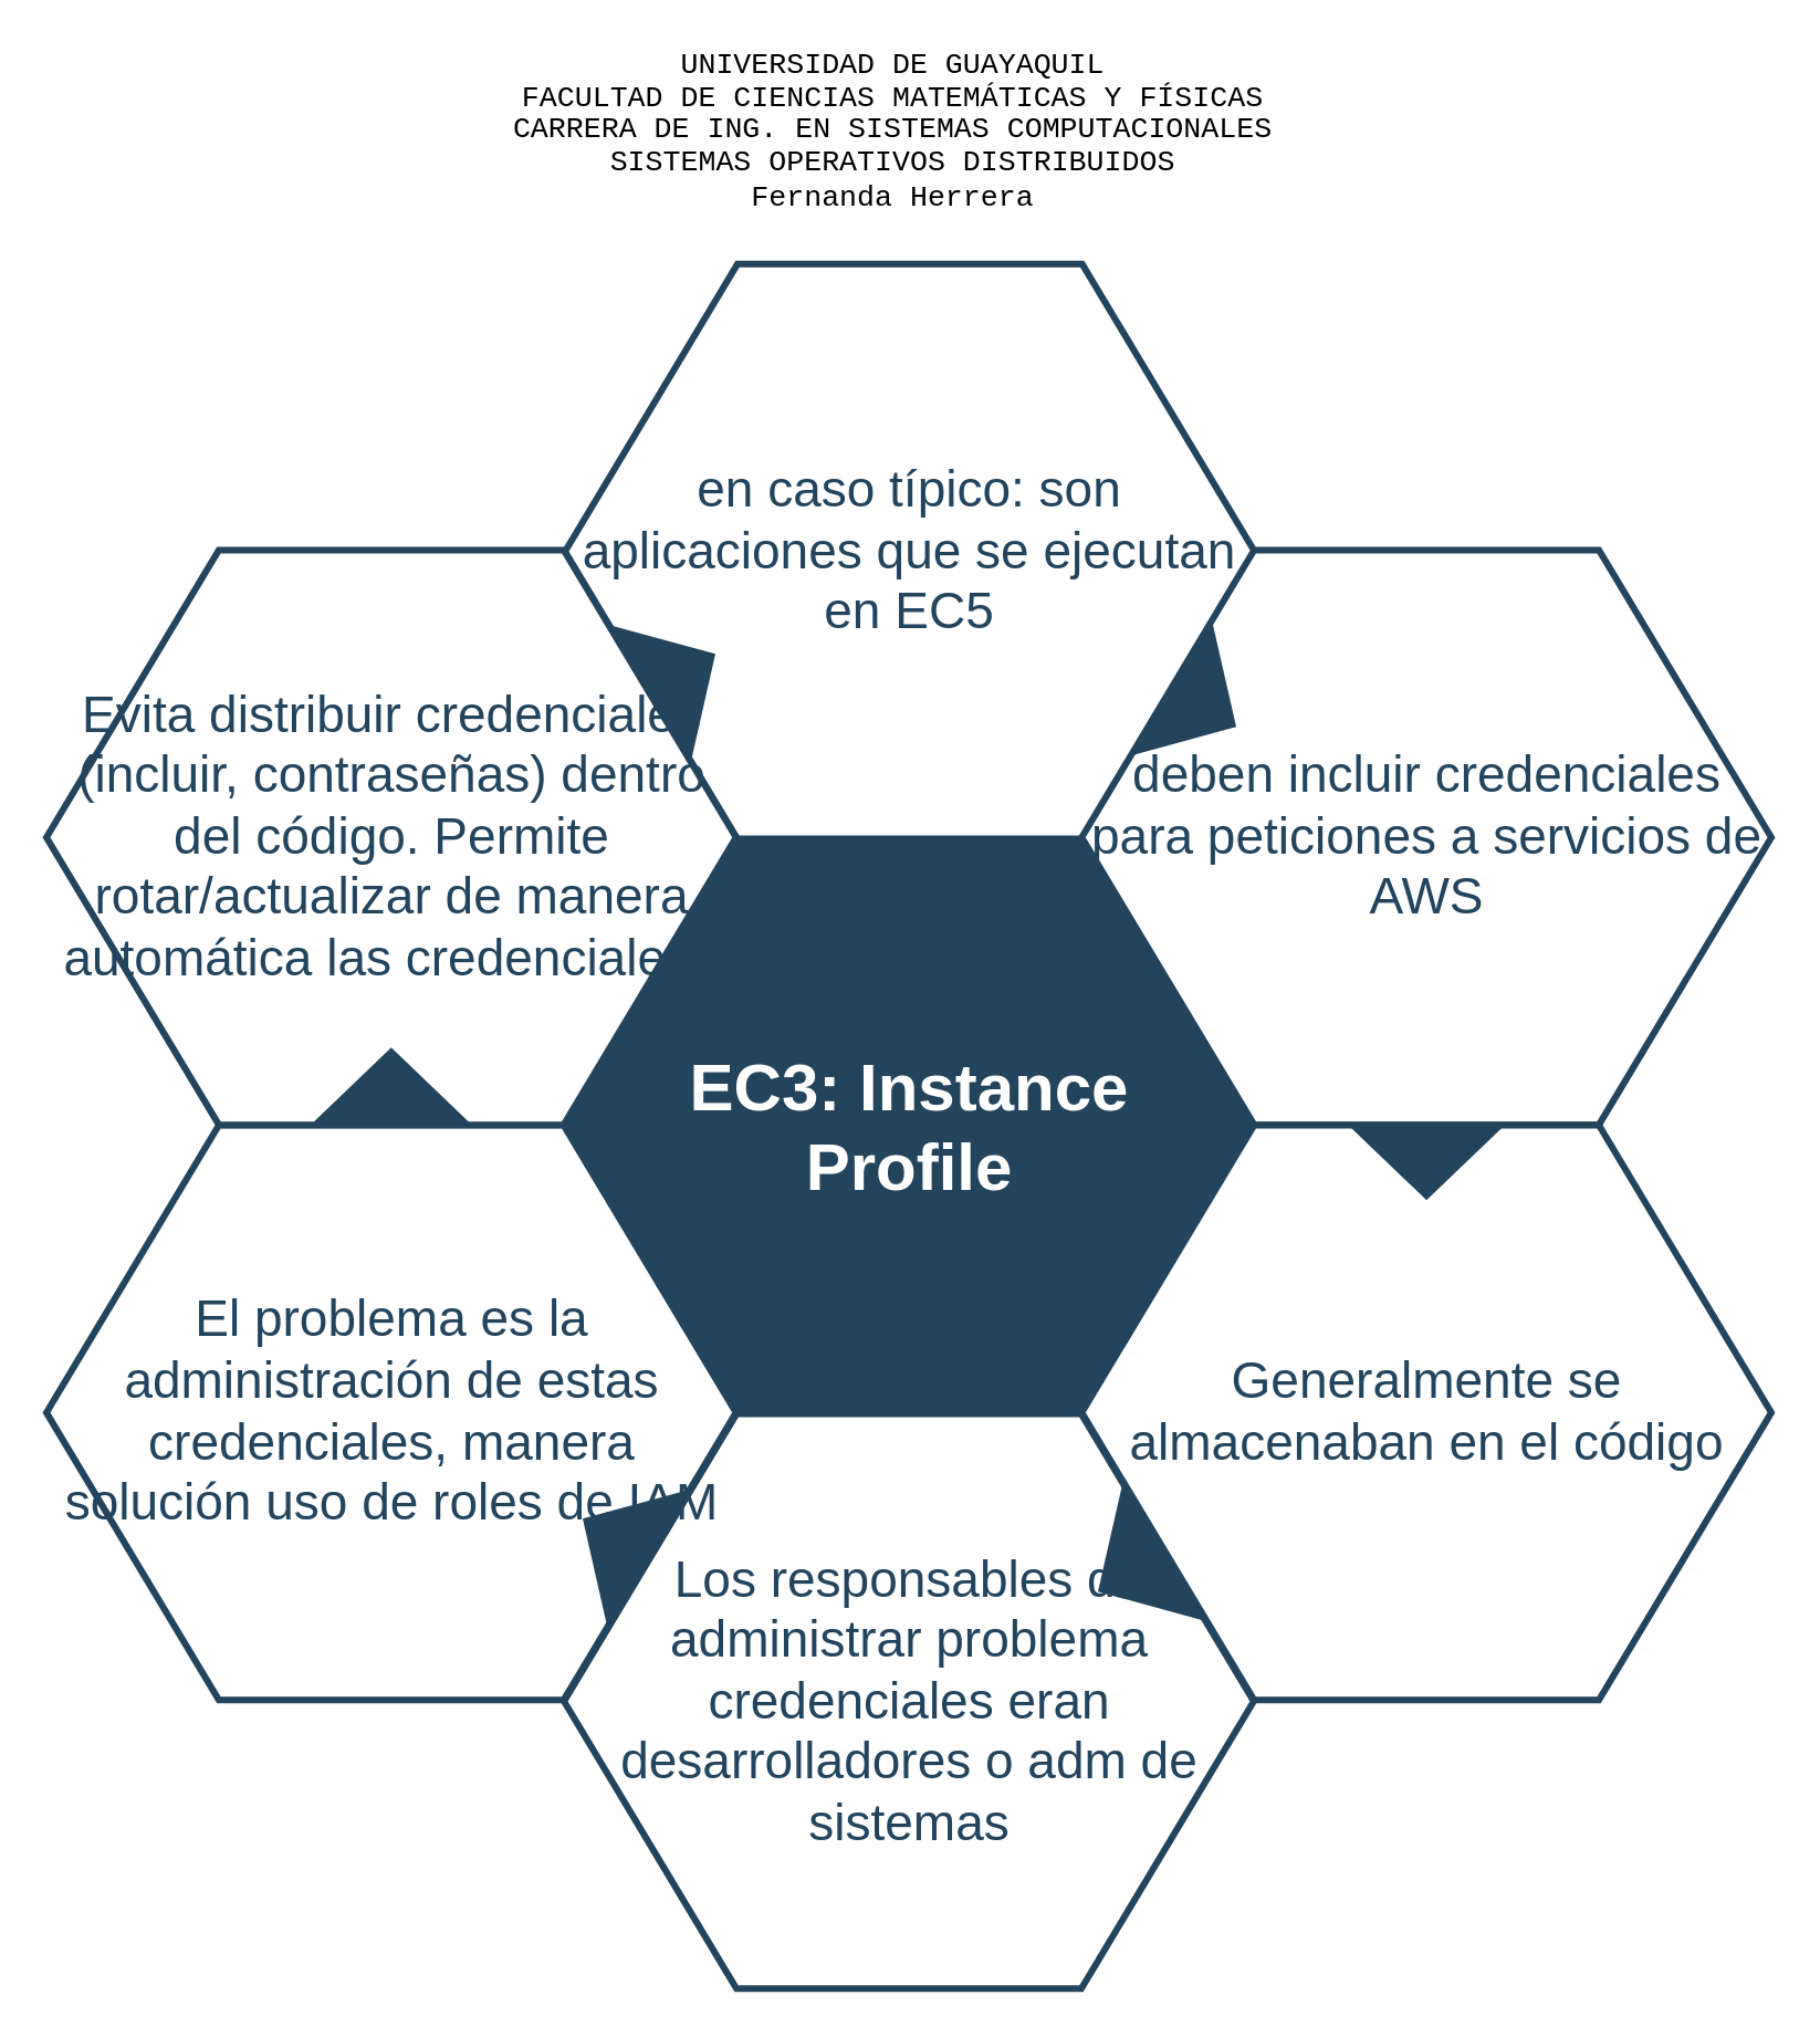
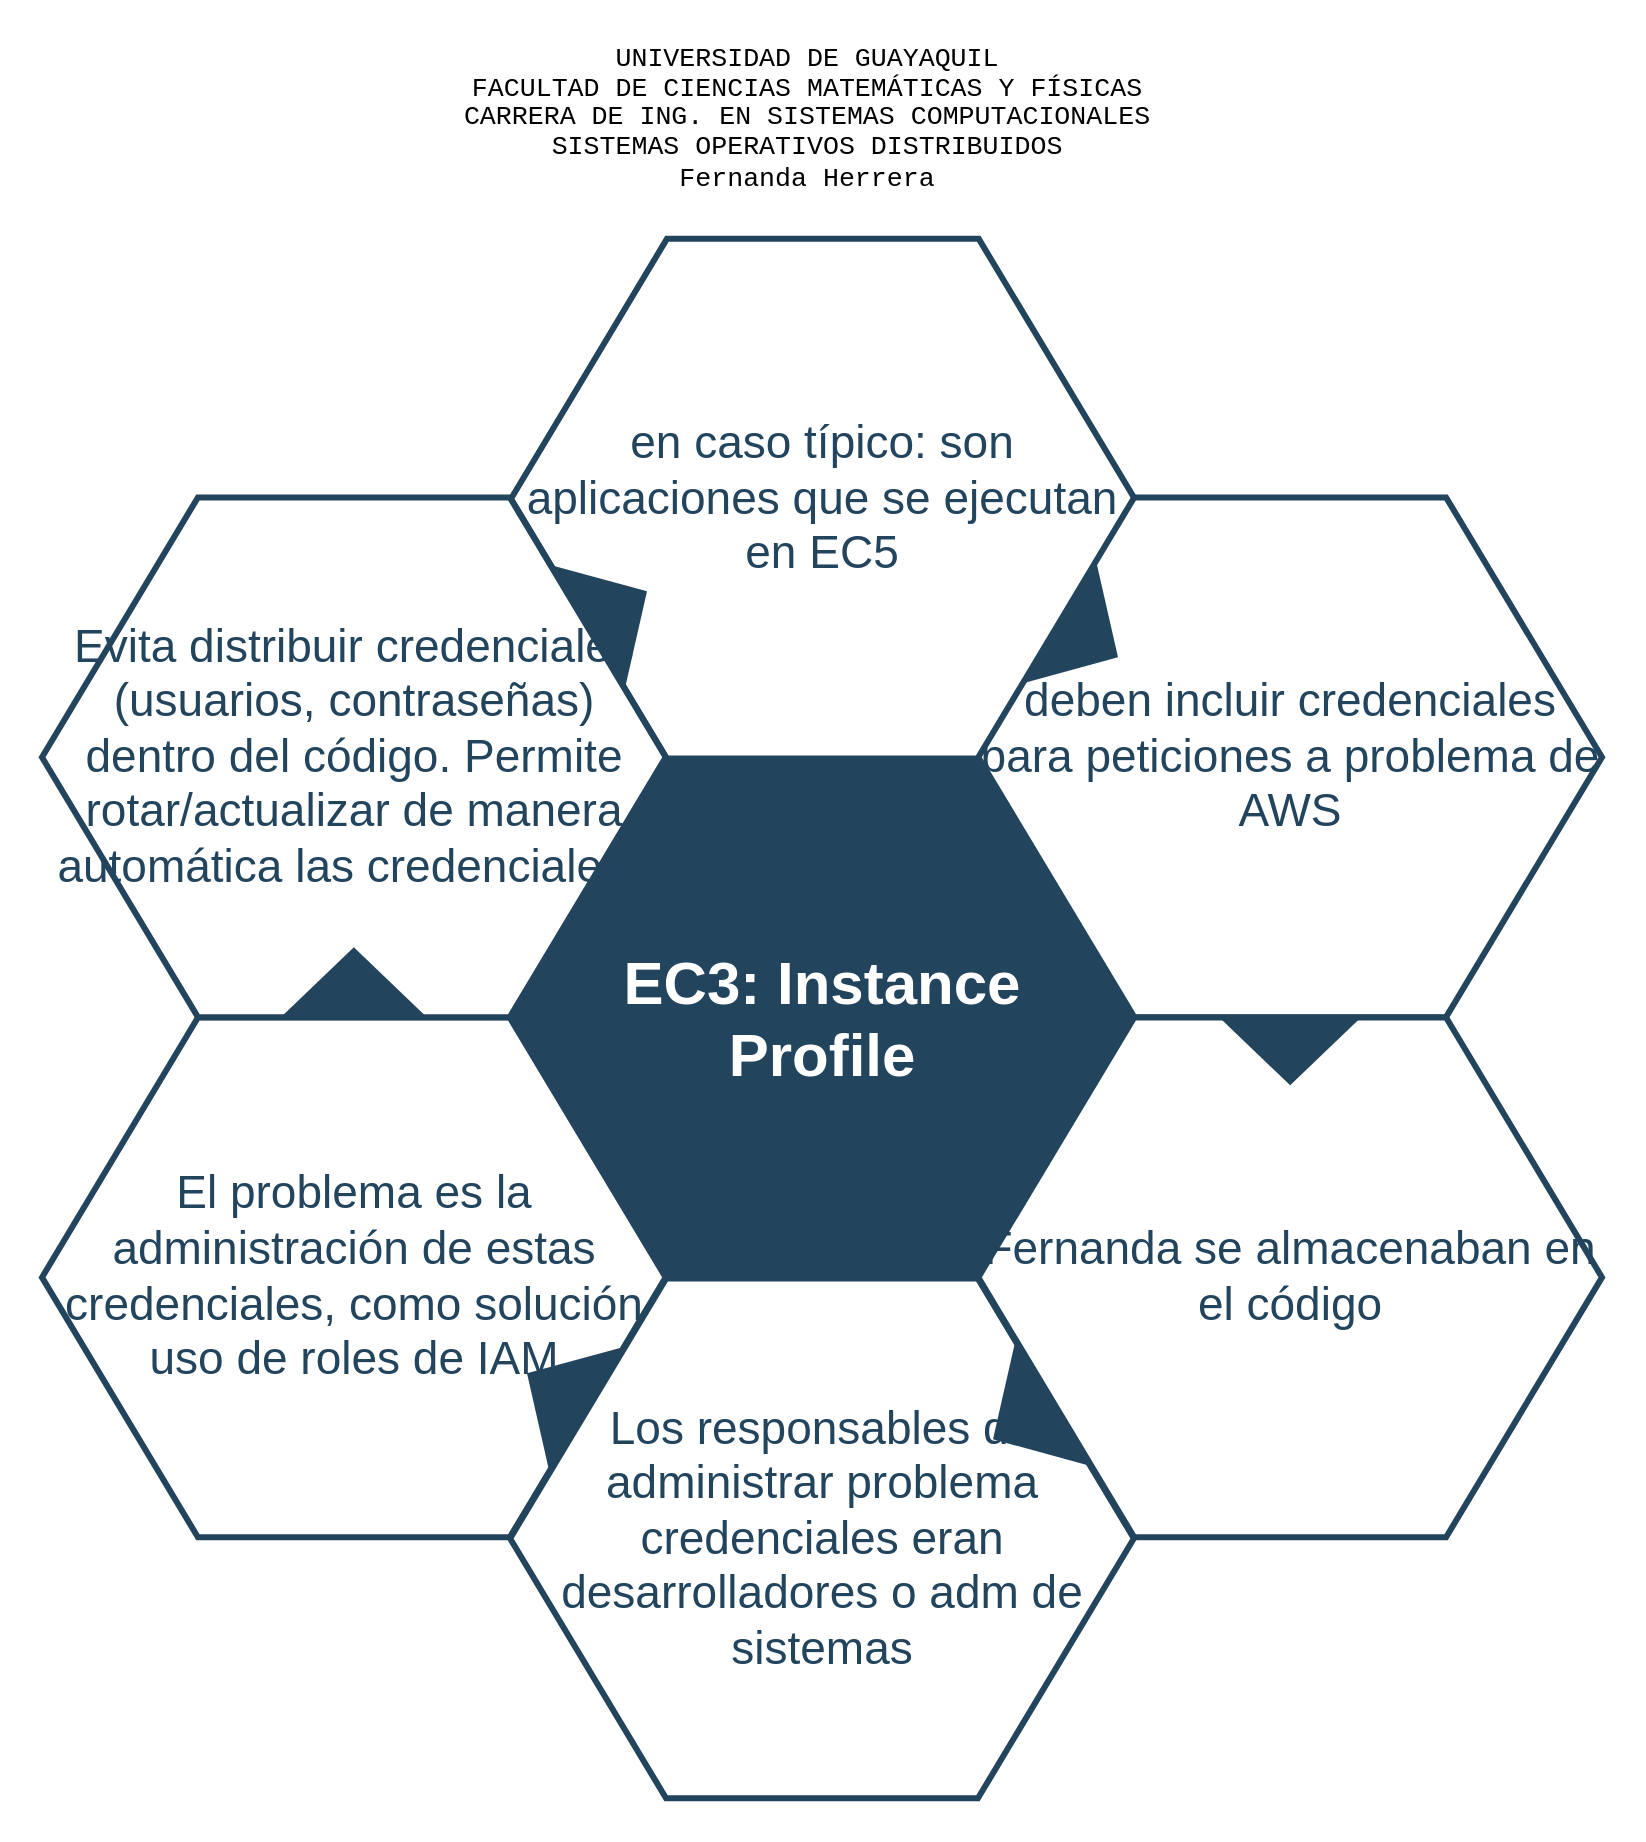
  <mxCell id="0" />
  <mxCell id="1" parent="0" />
  <mxCell id="2" value="&lt;font color=&quot;#ffffff&quot;&gt;&lt;span style=&quot;font-size: 30px&quot;&gt;&lt;b&gt;EC3: Instance &lt;br&gt;Profile&lt;/b&gt;&lt;/span&gt;&lt;/font&gt;" style="shape=hexagon;perimeter=hexagonPerimeter2;whiteSpace=wrap;html=1;shadow=0;labelBackgroundColor=none;strokeColor=#23445D;fillColor=#23445D;gradientColor=none;fontFamily=Helvetica;fontSize=23;fontColor=#23445d;align=center;strokeWidth=3;" parent="1" vertex="1"><mxGeometry x="254.579" y="378.798" width="311.842" height="259.868" as="geometry" /></mxCell>
  <mxCell id="3" value="" style="triangle;whiteSpace=wrap;html=1;shadow=0;labelBackgroundColor=none;strokeColor=none;fillColor=#FFFFFF;fontFamily=Helvetica;fontSize=17;fontColor=#23445d;align=center;rotation=90;gradientColor=none;flipV=1;flipH=1;opacity=20;" parent="1" vertex="1"><mxGeometry x="135.5" y="396.667" width="72" height="152" as="geometry" /></mxCell>
  <mxCell id="4" value="&lt;font style=&quot;font-size: 23px&quot;&gt;en caso típico: son aplicaciones que se ejecutan en EC5&lt;/font&gt;" style="shape=hexagon;perimeter=hexagonPerimeter2;whiteSpace=wrap;html=1;shadow=0;labelBackgroundColor=none;strokeColor=#23445D;fillColor=#ffffff;gradientColor=none;fontFamily=Helvetica;fontSize=23;fontColor=#23445D;align=center;strokeWidth=3;" parent="1" vertex="1"><mxGeometry x="254.999" y="118.927" width="311.842" height="259.868" as="geometry" /></mxCell>
- <mxCell id="5" value="&lt;font style=&quot;font-size: 23px&quot;&gt;deben incluir credenciales para peticiones a servicios de AWS&lt;/font&gt;" style="shape=hexagon;perimeter=hexagonPerimeter2;whiteSpace=wrap;html=1;shadow=0;labelBackgroundColor=none;strokeColor=#23445D;fillColor=#FFFFFF;gradientColor=none;fontFamily=Helvetica;fontSize=23;fontColor=#23445d;align=center;strokeWidth=3;" parent="1" vertex="1"><mxGeometry x="488.658" y="248.2" width="311.842" height="259.868" as="geometry" /></mxCell>
- <mxCell id="6" value="&lt;font style=&quot;font-size: 23px&quot;&gt;Generalmente se almacenaban en el código&lt;/font&gt;" style="shape=hexagon;perimeter=hexagonPerimeter2;whiteSpace=wrap;html=1;shadow=0;labelBackgroundColor=none;strokeColor=#23445D;fillColor=#FFFFFF;gradientColor=none;fontFamily=Helvetica;fontSize=23;fontColor=#23445d;align=center;strokeWidth=3;" parent="1" vertex="1"><mxGeometry x="488.658" y="508.265" width="311.842" height="259.868" as="geometry" /></mxCell>
+ <mxCell id="5" value="&lt;font style=&quot;font-size: 23px&quot;&gt;deben incluir credenciales para peticiones a problema de AWS&lt;/font&gt;" style="shape=hexagon;perimeter=hexagonPerimeter2;whiteSpace=wrap;html=1;shadow=0;labelBackgroundColor=none;strokeColor=#23445D;fillColor=#FFFFFF;gradientColor=none;fontFamily=Helvetica;fontSize=23;fontColor=#23445d;align=center;strokeWidth=3;" parent="1" vertex="1"><mxGeometry x="488.658" y="248.2" width="311.842" height="259.868" as="geometry" /></mxCell>
+ <mxCell id="6" value="&lt;font style=&quot;font-size: 23px&quot;&gt;Fernanda se almacenaban en el código&lt;/font&gt;" style="shape=hexagon;perimeter=hexagonPerimeter2;whiteSpace=wrap;html=1;shadow=0;labelBackgroundColor=none;strokeColor=#23445D;fillColor=#FFFFFF;gradientColor=none;fontFamily=Helvetica;fontSize=23;fontColor=#23445d;align=center;strokeWidth=3;" parent="1" vertex="1"><mxGeometry x="488.658" y="508.265" width="311.842" height="259.868" as="geometry" /></mxCell>
  <mxCell id="7" value="Los responsables de administrar problema credenciales eran desarrolladores o adm de sistemas" style="shape=hexagon;perimeter=hexagonPerimeter2;whiteSpace=wrap;html=1;shadow=0;labelBackgroundColor=none;strokeColor=#23445D;fillColor=#FFFFFF;gradientColor=none;fontFamily=Helvetica;fontSize=23;fontColor=#23445d;align=center;strokeWidth=3;" parent="1" vertex="1"><mxGeometry x="254.579" y="638.798" width="311.842" height="259.868" as="geometry" /></mxCell>
- <mxCell id="8" value="&lt;span&gt;El problema es la administración de estas credenciales, manera solución uso de roles de IAM&lt;/span&gt;" style="shape=hexagon;perimeter=hexagonPerimeter2;whiteSpace=wrap;html=1;shadow=0;labelBackgroundColor=none;strokeColor=#23445D;fillColor=#FFFFFF;gradientColor=none;fontFamily=Helvetica;fontSize=23;fontColor=#23445d;align=center;strokeWidth=3;" parent="1" vertex="1"><mxGeometry x="20.5" y="508.265" width="311.842" height="259.868" as="geometry" /></mxCell>
- <mxCell id="9" value="Evita distribuir credenciales (incluir, contraseñas) dentro del código. Permite rotar/actualizar de manera automática las credenciales.&amp;nbsp;" style="shape=hexagon;perimeter=hexagonPerimeter2;whiteSpace=wrap;html=1;shadow=0;labelBackgroundColor=none;strokeColor=#23445D;fillColor=#ffffff;gradientColor=none;fontFamily=Helvetica;fontSize=23;fontColor=#23445D;align=center;strokeWidth=3;" parent="1" vertex="1"><mxGeometry x="20.5" y="248.2" width="311.842" height="259.868" as="geometry" /></mxCell>
+ <mxCell id="8" value="&lt;span&gt;El problema es la administración de estas credenciales, como solución uso de roles de IAM&lt;/span&gt;" style="shape=hexagon;perimeter=hexagonPerimeter2;whiteSpace=wrap;html=1;shadow=0;labelBackgroundColor=none;strokeColor=#23445D;fillColor=#FFFFFF;gradientColor=none;fontFamily=Helvetica;fontSize=23;fontColor=#23445d;align=center;strokeWidth=3;" parent="1" vertex="1"><mxGeometry x="20.5" y="508.265" width="311.842" height="259.868" as="geometry" /></mxCell>
+ <mxCell id="9" value="Evita distribuir credenciales (usuarios, contraseñas) dentro del código. Permite rotar/actualizar de manera automática las credenciales.&amp;nbsp;" style="shape=hexagon;perimeter=hexagonPerimeter2;whiteSpace=wrap;html=1;shadow=0;labelBackgroundColor=none;strokeColor=#23445D;fillColor=#ffffff;gradientColor=none;fontFamily=Helvetica;fontSize=23;fontColor=#23445D;align=center;strokeWidth=3;" parent="1" vertex="1"><mxGeometry x="20.5" y="248.2" width="311.842" height="259.868" as="geometry" /></mxCell>
  <mxCell id="10" value="" style="triangle;whiteSpace=wrap;html=1;shadow=0;labelBackgroundColor=none;strokeColor=none;fillColor=#23445D;fontFamily=Helvetica;fontSize=17;fontColor=#23445d;align=center;rotation=31;gradientColor=none;strokeWidth=3;" parent="1" vertex="1"><mxGeometry x="526" y="282.667" width="35" height="73" as="geometry" /></mxCell>
  <mxCell id="11" value="" style="triangle;whiteSpace=wrap;html=1;shadow=0;labelBackgroundColor=none;strokeColor=none;fillColor=#23445D;fontFamily=Helvetica;fontSize=17;fontColor=#23445d;align=center;rotation=31;gradientColor=none;flipH=1;strokeWidth=3;" parent="1" vertex="1"><mxGeometry x="260.5" y="658.667" width="35" height="73" as="geometry" /></mxCell>
  <mxCell id="12" value="" style="triangle;whiteSpace=wrap;html=1;shadow=0;labelBackgroundColor=none;strokeColor=none;fillColor=#23445D;fontFamily=Helvetica;fontSize=17;fontColor=#23445d;align=center;rotation=329;gradientColor=none;strokeWidth=3;" parent="1" vertex="1"><mxGeometry x="290.5" y="267.667" width="35" height="73" as="geometry" /></mxCell>
  <mxCell id="13" value="" style="triangle;whiteSpace=wrap;html=1;shadow=0;labelBackgroundColor=none;strokeColor=none;fillColor=#23445D;fontFamily=Helvetica;fontSize=17;fontColor=#23445d;align=center;rotation=329;gradientColor=none;flipH=1;strokeWidth=3;" parent="1" vertex="1"><mxGeometry x="493.5" y="673.667" width="35" height="73" as="geometry" /></mxCell>
  <mxCell id="14" value="" style="triangle;whiteSpace=wrap;html=1;shadow=0;labelBackgroundColor=none;strokeColor=none;fillColor=#23445D;fontFamily=Helvetica;fontSize=17;fontColor=#23445d;align=center;rotation=90;gradientColor=none;strokeWidth=3;" parent="1" vertex="1"><mxGeometry x="627.079" y="488.167" width="35" height="73" as="geometry" /></mxCell>
  <mxCell id="15" value="" style="triangle;whiteSpace=wrap;html=1;shadow=0;labelBackgroundColor=none;strokeColor=none;fillColor=#23445D;fontFamily=Helvetica;fontSize=17;fontColor=#23445d;align=center;rotation=90;gradientColor=none;flipH=1;strokeWidth=3;" parent="1" vertex="1"><mxGeometry x="158.921" y="454.167" width="35" height="73" as="geometry" /></mxCell>
  <mxCell id="16" value="&lt;div style=&quot;display: flex ; justify-content: center ; text-align: center ; align-items: baseline ; font-size: 0 ; line-height: 1.25 ; margin-top: -2px&quot;&gt;&lt;span&gt;&lt;span style=&quot;font-size: 13.3px ; color: #000000 ; font-family: &amp;#34;cousine&amp;#34;&quot;&gt;UNIVERSIDAD DE GUAYAQUIL&lt;br&gt;&lt;/span&gt;&lt;/span&gt;&lt;/div&gt;&lt;div style=&quot;display: flex ; justify-content: center ; text-align: center ; align-items: baseline ; font-size: 0 ; line-height: 1.25 ; margin-top: -2px&quot;&gt;&lt;span&gt;&lt;span style=&quot;font-size: 13.3px ; color: #000000 ; font-family: &amp;#34;cousine&amp;#34;&quot;&gt;FACULTAD DE CIENCIAS MATEMÁTICAS Y FÍSICAS&lt;br&gt;&lt;/span&gt;&lt;/span&gt;&lt;/div&gt;&lt;div style=&quot;display: flex ; justify-content: center ; text-align: center ; align-items: baseline ; font-size: 0 ; line-height: 1.25 ; margin-top: -2px&quot;&gt;&lt;span&gt;&lt;span style=&quot;font-size: 13.3px ; color: #000000 ; font-family: &amp;#34;cousine&amp;#34;&quot;&gt;CARRERA DE ING. EN SISTEMAS COMPUTACIONALES&lt;br&gt;&lt;/span&gt;&lt;/span&gt;&lt;/div&gt;&lt;div style=&quot;display: flex ; justify-content: center ; text-align: center ; align-items: baseline ; font-size: 0 ; line-height: 1.25 ; margin-top: -2px&quot;&gt;&lt;span&gt;&lt;span style=&quot;font-size: 13.3px ; color: #000000 ; font-family: &amp;#34;cousine&amp;#34;&quot;&gt;SISTEMAS OPERATIVOS DISTRIBUIDOS&lt;br&gt;Fernanda Herrera&lt;/span&gt;&lt;/span&gt;&lt;span&gt;&lt;span style=&quot;font-size: 13.3px ; color: #000000 ; font-family: &amp;#34;cousine&amp;#34;&quot;&gt;&lt;br&gt;&lt;/span&gt;&lt;/span&gt;&lt;span&gt;&lt;span style=&quot;font-size: 13.3px ; color: #000000 ; font-family: &amp;#34;cousine&amp;#34;&quot;&gt;&lt;br&gt;&lt;/span&gt;&lt;/span&gt;&lt;span&gt;&lt;br&gt;&lt;/span&gt;&lt;/div&gt;" style="html=1;overflow=block;blockSpacing=1;whiteSpace=wrap;whiteSpace=wrap;fontSize=13;fontFamily=Cousine;spacing=3.8;strokeOpacity=0;fillOpacity=0;rounded=1;absoluteArcSize=1;arcSize=9;fillColor=#ffffff;strokeWidth=2.3;dashed=1;" vertex="1" parent="1"><mxGeometry x="201" y="20" width="405" height="75" as="geometry" /></mxCell>
  <mxCell id="17" value="" style="html=1;overflow=block;blockSpacing=1;whiteSpace=wrap;shape=image;whiteSpace=wrap;fontSize=13;spacing=0;strokeColor=none;strokeOpacity=100;strokeWidth=0;image=https://images.lucid.app/images/3d3bb35d-d23b-4efb-83e1-1b1a9deea31a/content;imageAspect=0;" vertex="1" parent="1"><mxGeometry x="96" y="25" width="72" height="60" as="geometry" /></mxCell>
  <mxCell id="18" value="" style="html=1;overflow=block;blockSpacing=1;whiteSpace=wrap;shape=image;whiteSpace=wrap;fontSize=13;spacing=0;strokeColor=none;strokeOpacity=100;strokeWidth=0;image=https://images.lucid.app/images/65c9b62d-5c66-4af0-9a83-0d21595e4b6c/content;imageAspect=0;" vertex="1" parent="1"><mxGeometry x="636" y="28" width="70" height="55" as="geometry" /></mxCell>
